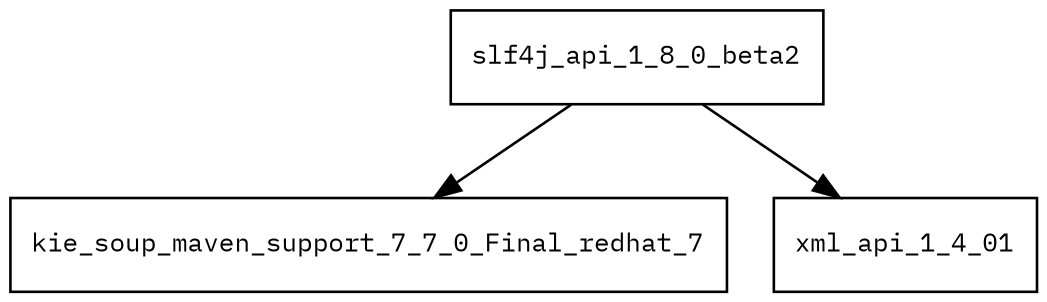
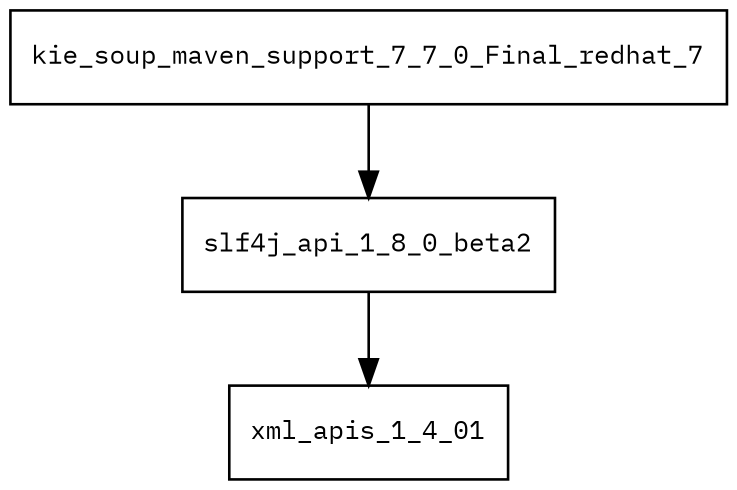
  digraph {
    fontname="IBM Plex Mono"
    node [fontname="IBM Plex Mono" fontsize=10.0 shape=box]
    edge [fontname="IBM Plex Mono"]
    kie_soup_maven_support_7_7_0_Final_redhat_7
    slf4j_api_1_8_0_beta2
-   xml_apis_1_4_01 [label=xml_api_1_4_01]
-   slf4j_api_1_8_0_beta2 -> kie_soup_maven_support_7_7_0_Final_redhat_7
+   xml_apis_1_4_01
+   kie_soup_maven_support_7_7_0_Final_redhat_7 -> slf4j_api_1_8_0_beta2
    slf4j_api_1_8_0_beta2 -> xml_apis_1_4_01
  }
